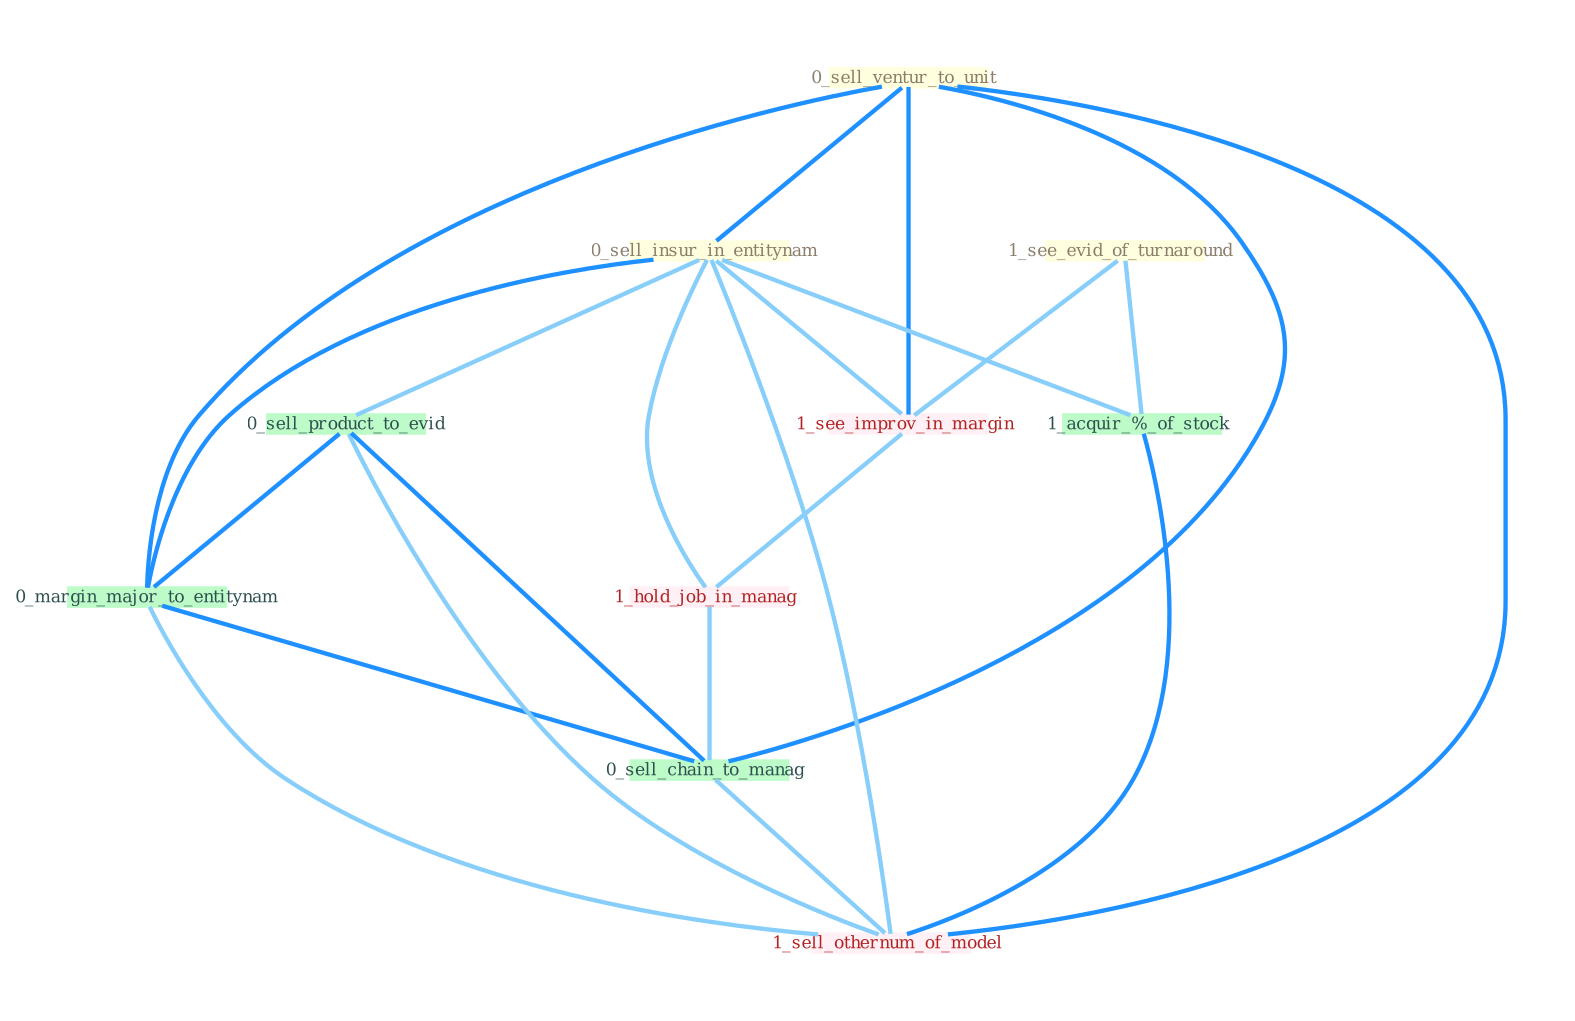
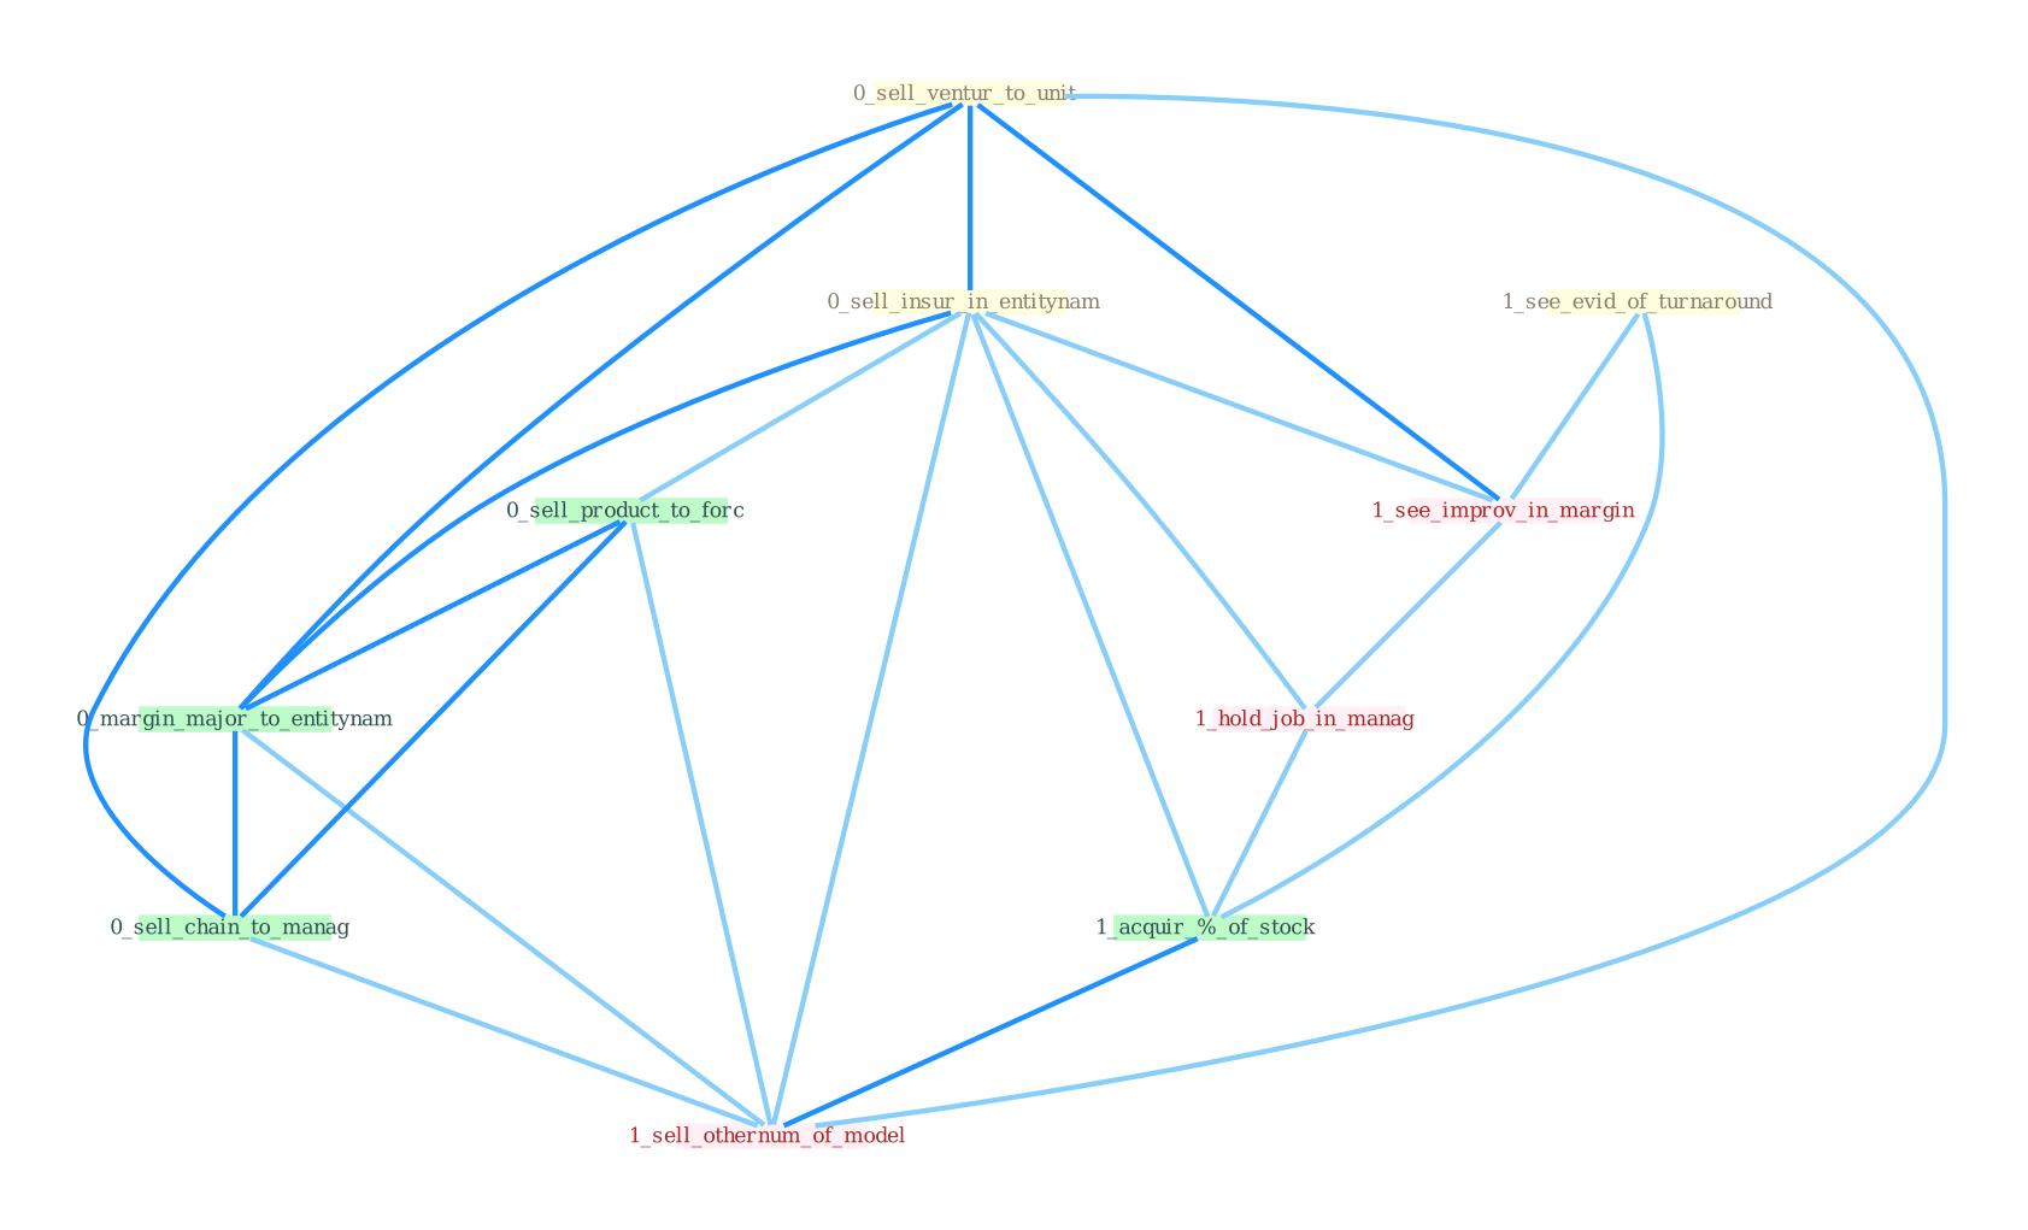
  graph {
    node [color="#BDFCC9" fixedsize=true fontcolor="#2f4f4f" fontsize=4 shape=polygon style=filled]
    edge [color="#87cefa" w=1]
    "0_sell_ventur_to_unit " [color="#ffffe0" fontcolor="#8b7d6b" height=.06 width=.5]
    "0_sell_insur_in_entitynam " [color="#ffffe0" fontcolor="#8b7d6b" height=.06 width=.5]
    "1_see_evid_of_turnaround " [color="#ffffe0" fontcolor="#8b7d6b" height=.06 width=.5]
    "1_see_improv_in_margin " [color="#fff0f5" fontcolor="#b22222" height=.06 width=.5]
    "1_hold_job_in_manag " [color="#fff0f5" fontcolor="#b22222" height=.06 width=.5]
    "1_sell_othernum_of_model " [color="#fff0f5" fontcolor="#b22222" height=.06 width=.5]
    n7 [height=.06 label="0_margin_major_to_entitynam" width=.5]
    "0_sell_chain_to_manag " [height=.06 width=.5]
-   "0_sell_product_to_forc " [height=.06 width=.5 label="0_sell_product_to_evid"]
+   "0_sell_product_to_forc " [height=.06 width=.5]
    "1_acquir_%_of_stock " [height=.06 width=.5]
    subgraph sub_1 {
      "0_sell_ventur_to_unit "
      "0_sell_insur_in_entitynam "
      "1_see_evid_of_turnaround "
    }
    subgraph sub_2 {
      "1_see_improv_in_margin "
      "1_hold_job_in_manag "
      "1_sell_othernum_of_model "
    }
    "0_sell_ventur_to_unit " -- "0_sell_insur_in_entitynam " [color="#1e90ff"]
    "0_sell_ventur_to_unit " -- "1_see_improv_in_margin " [color="#1e90ff" w=2]
-   "0_sell_ventur_to_unit " -- "1_sell_othernum_of_model " [color="#1e90ff"]
+   "0_sell_ventur_to_unit " -- "1_sell_othernum_of_model "
    "0_sell_ventur_to_unit " -- n7 [color="#1e90ff" w=2]
    "0_sell_ventur_to_unit " -- "0_sell_chain_to_manag " [color="#1e90ff" w=2]
    "0_sell_insur_in_entitynam " -- "1_see_improv_in_margin "
    "0_sell_insur_in_entitynam " -- "1_hold_job_in_manag "
    "0_sell_insur_in_entitynam " -- "1_sell_othernum_of_model "
    "0_sell_insur_in_entitynam " -- n7 [color="#1e90ff" w=2]
    "0_sell_insur_in_entitynam " -- "0_sell_product_to_forc "
    "0_sell_insur_in_entitynam " -- "1_acquir_%_of_stock "
    "1_see_evid_of_turnaround " -- "1_see_improv_in_margin "
    "1_see_evid_of_turnaround " -- "1_acquir_%_of_stock "
    "1_see_improv_in_margin " -- "1_hold_job_in_manag "
-   "1_hold_job_in_manag " -- "0_sell_chain_to_manag "
+   "1_hold_job_in_manag " -- "1_acquir_%_of_stock "
    n7 -- "1_sell_othernum_of_model "
    n7 -- "0_sell_chain_to_manag " [color="#1e90ff" w=2]
    "0_sell_chain_to_manag " -- "1_sell_othernum_of_model "
    "0_sell_product_to_forc " -- "1_sell_othernum_of_model "
    "0_sell_product_to_forc " -- n7 [color="#1e90ff" w=2]
    "0_sell_product_to_forc " -- "0_sell_chain_to_manag " [color="#1e90ff" w=2]
    "1_acquir_%_of_stock " -- "1_sell_othernum_of_model " [color="#1e90ff"]
  }
